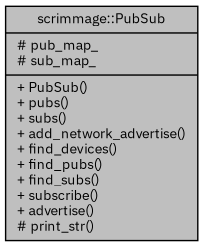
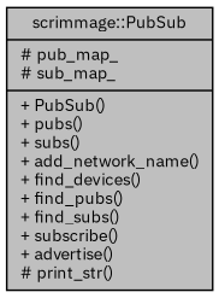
  digraph {
    fontname="IBM Plex Sans"
-   n1 [color=black fillcolor=grey75 fontcolor=black fontname="IBM Plex Sans" fontsize=10 height=0.2 label="{scrimmage::PubSub\n|# pub_map_\l# sub_map_\l|+ PubSub()\l+ pubs()\l+ subs()\l+ add_network_advertise()\l+ find_devices()\l+ find_pubs()\l+ find_subs()\l+ subscribe()\l+ advertise()\l# print_str()\l}" shape=record style=filled width=0.4]
+   n1 [color=black fillcolor=grey75 fontcolor=black fontname="IBM Plex Sans" fontsize=10 height=0.2 label="{scrimmage::PubSub\n|# pub_map_\l# sub_map_\l|+ PubSub()\l+ pubs()\l+ subs()\l+ add_network_name()\l+ find_devices()\l+ find_pubs()\l+ find_subs()\l+ subscribe()\l+ advertise()\l# print_str()\l}" shape=record style=filled width=0.4]
  }
